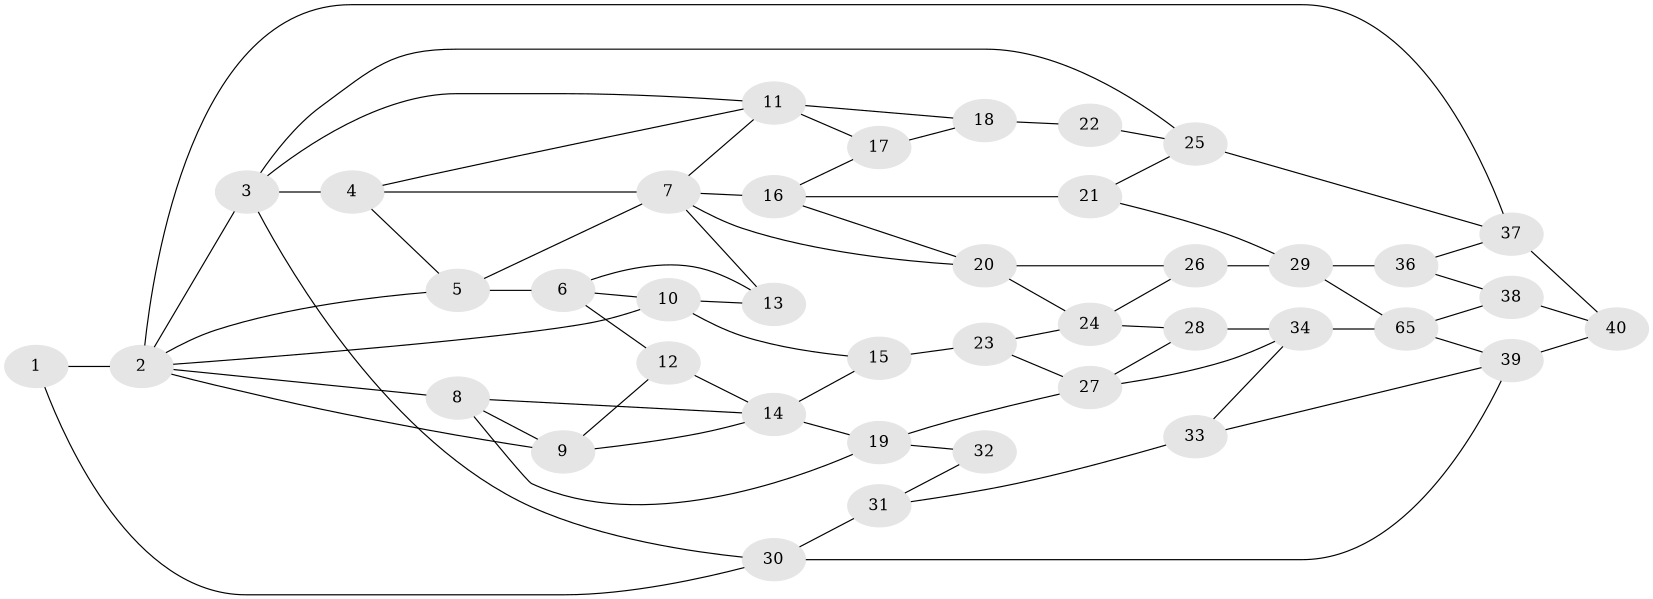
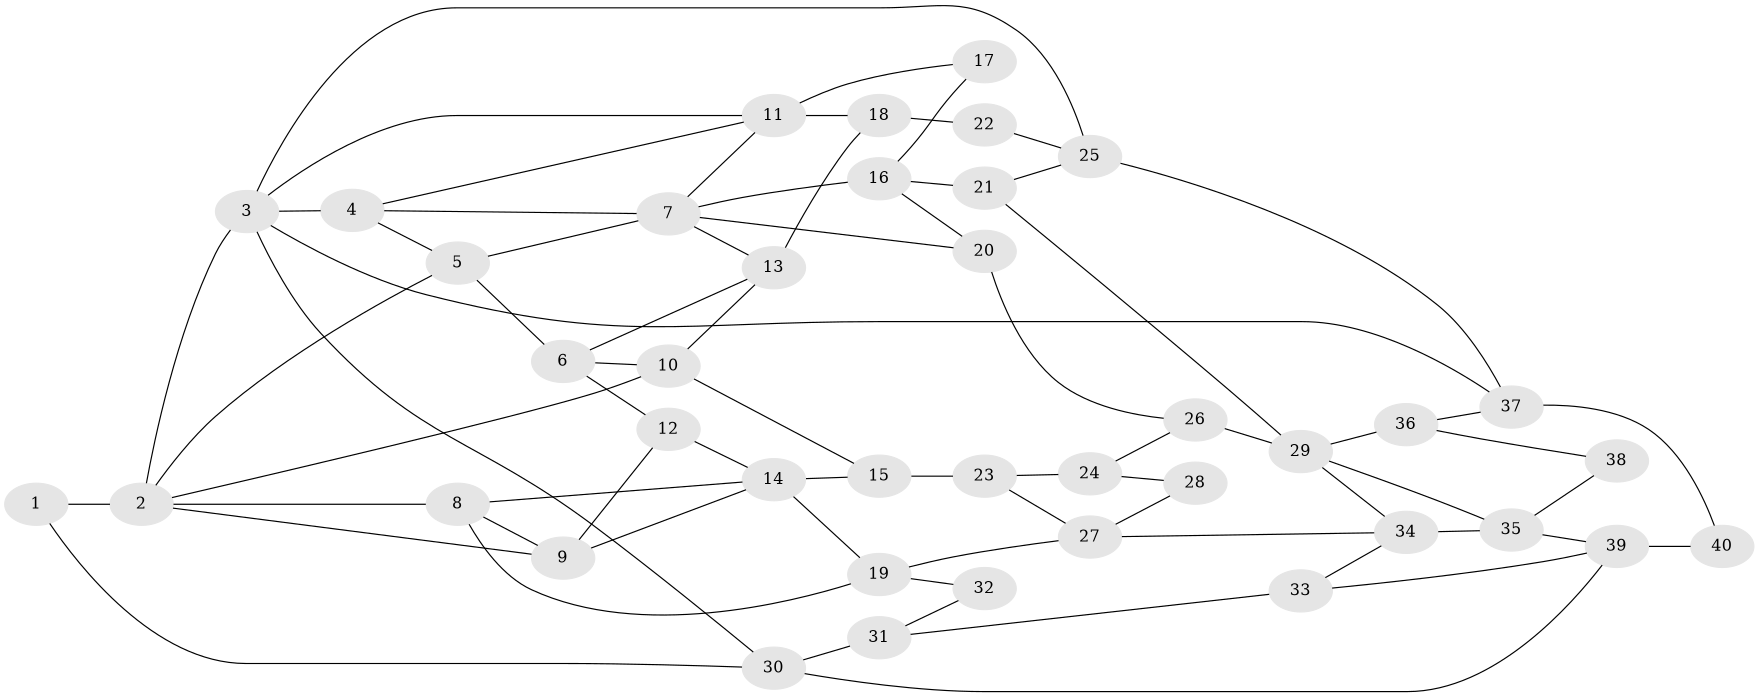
  graph {
    rankdir=LR
    node [color=gray90 style=filled]
    edge [weight=1.0]
    1
    2
    30
    3
    5
    8
    9
    10
    4
    11
    25
    37
    7
    6
    14
    19
    12
    13
    15
    31
    39
    17
    18
    40
    16
    20
    21
    24
    26
    27
    32
    23
    22
    29
    28
    34
-   35 [label=65]
+   35
    36
    38
    33
    1 -- 2 [weight=4.0]
    1 -- 30
    2 -- 3
    2 -- 5
    2 -- 8
    2 -- 9 [weight=2.0]
    2 -- 10
    30 -- 31 [weight=2.0]
    30 -- 39
    3 -- 30
    3 -- 4
    3 -- 11
    3 -- 25
-   2 -- 37
+   3 -- 37
    5 -- 7
    5 -- 6 [weight=4.0]
    8 -- 9
    8 -- 14
    8 -- 19
    9 -- 14
    9 -- 12 [weight=2.0]
    10 -- 13
    10 -- 15
    4 -- 5
    4 -- 11
    4 -- 7
    11 -- 17
    11 -- 18 [weight=3.0]
    25 -- 37
    37 -- 40
    7 -- 11
    7 -- 13
    7 -- 16
    7 -- 20
    6 -- 10
    6 -- 12
    6 -- 13
    14 -- 19
    14 -- 15 [weight=2.0]
    19 -- 27
    19 -- 32 [weight=2.0]
    12 -- 14
    15 -- 23 [weight=2.0]
    31 -- 32 [weight=2.0]
    31 -- 33
    39 -- 40 [weight=3.0]
-   17 -- 18
+   13 -- 18
    18 -- 22 [weight=2.0]
    16 -- 17
    16 -- 20 [weight=2.0]
    16 -- 21
-   20 -- 24
    20 -- 26 [weight=2.0]
    21 -- 25 [weight=2.0]
    21 -- 29
    24 -- 26
    24 -- 28 [weight=2.0]
    26 -- 29
    27 -- 28
    27 -- 34
    23 -- 24 [weight=2.0]
    23 -- 27
    22 -- 25 [weight=2.0]
    29 -- 35
    29 -- 36 [weight=2.0]
-   28 -- 34 [weight=3.0]
+   29 -- 34 [weight=3.0]
    34 -- 35
    35 -- 39
    35 -- 38
    36 -- 37 [weight=2.0]
    36 -- 38 [weight=2.0]
-   38 -- 40 [weight=2.0]
    33 -- 39
    33 -- 34
  }
